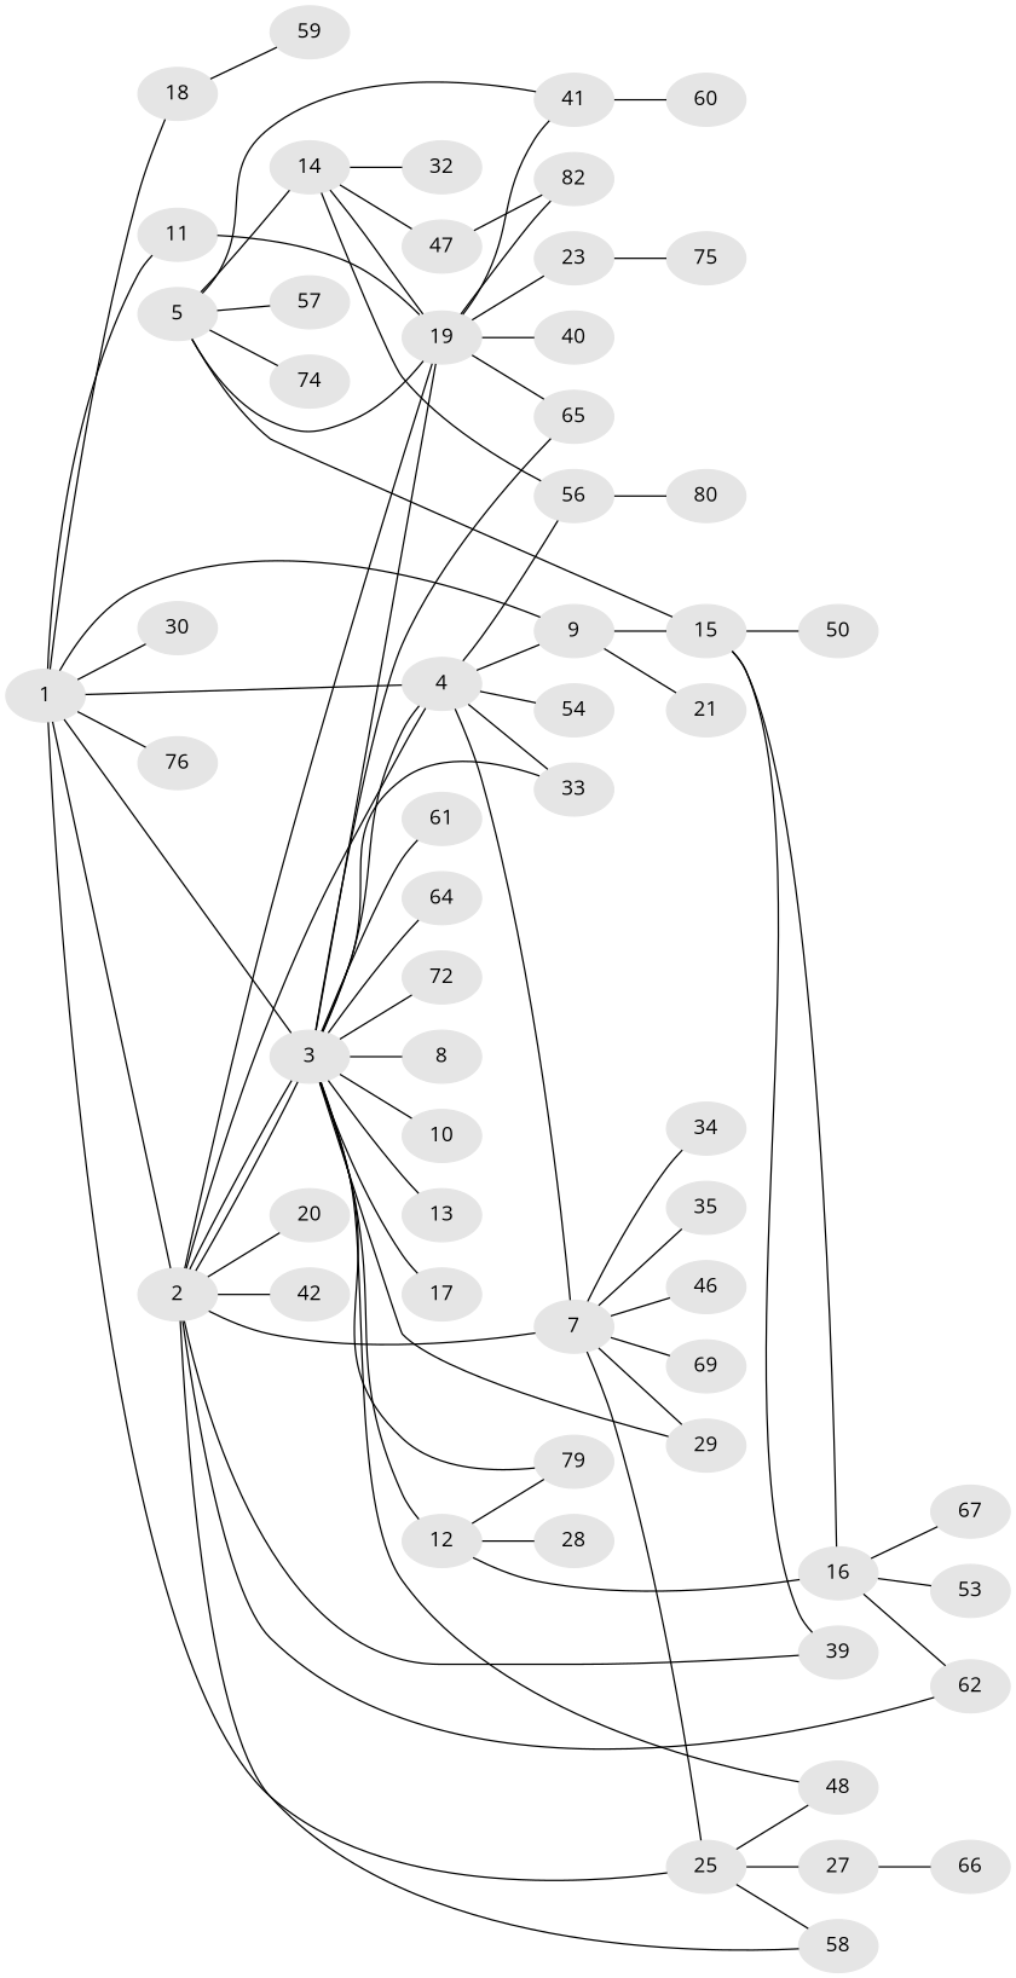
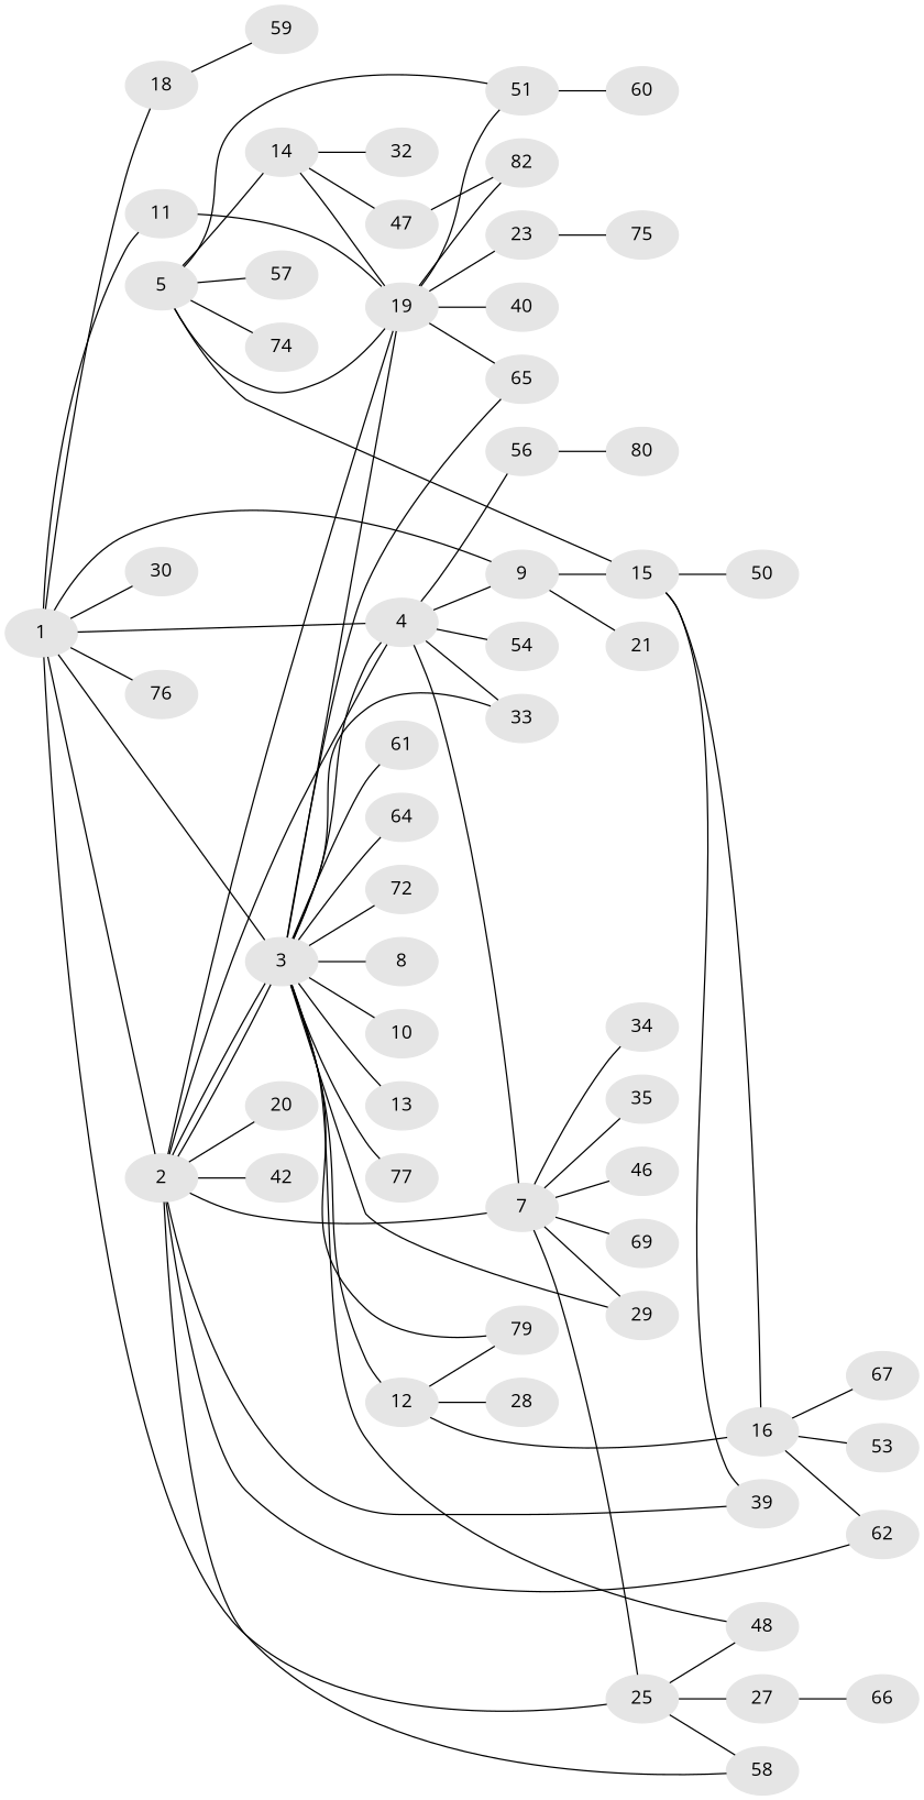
  graph {
    fontname="Open Sans"
    rankdir=LR
    node [color=gray90 fontname="Open Sans" style=filled]
    edge [fontname="Open Sans"]
    1 [super="+31"]
    2 [super="+71"]
    3 [super="+38"]
    4 [super="+6"]
    9 [super="+70"]
    11
    18
    25 [super="+73"]
    30
    76
    7 [super="+43"]
    19 [super="+45"]
    20
    39 [super="+81"]
    42
    58
    62
    8
    10 [super="+52"]
    12
    13
-   17
+   17 [label=77]
    29
    33
    48
    61
    64
    72
    79
    65
    54 [super="+63"]
    56
    5 [super="+44"]
    14 [super="+68"]
    15 [super="+26"]
-   41
+   41 [label=51]
    57
    74
    21
    59
    27 [super="+51"]
    34
    35
    46
    69 [super="+77"]
    40
    82
    23 [super="+37"]
    16 [super="+24"]
    28 [super="+55"]
    80
    32
    47
    50
    60
    53
    67
    75
    66
    1 -- 2
    1 -- 3
    1 -- 4
    1 -- 9
    1 -- 11
    1 -- 18
    1 -- 25
    1 -- 30
    1 -- 76
    2 -- 3
    2 -- 3
    2 -- 4
    2 -- 7 [weight=3]
    2 -- 19
    2 -- 20
    2 -- 39
    2 -- 42
    2 -- 58
    2 -- 62
    3 -- 4
    3 -- 19 [weight=2]
    3 -- 8
    3 -- 10
    3 -- 12
    3 -- 13
    3 -- 17
    3 -- 29
    3 -- 33
    3 -- 48
    3 -- 61
    3 -- 64
    3 -- 72
    3 -- 79
    3 -- 65
    4 -- 9
    4 -- 7
    4 -- 33
    4 -- 54
    4 -- 56
    9 -- 15
    9 -- 21
    11 -- 19
    18 -- 59
    25 -- 58
    25 -- 48
    25 -- 27
    7 -- 25
    7 -- 29
    7 -- 34
    7 -- 35
    7 -- 46
    7 -- 69
    19 -- 65
    19 -- 41
    19 -- 40
    19 -- 82
    19 -- 23
    12 -- 79
    12 -- 16
    12 -- 28
    56 -- 80
    5 -- 19
    5 -- 14
    5 -- 15
    5 -- 41 [weight=2]
    5 -- 57
    5 -- 74
    14 -- 19
-   14 -- 56
    14 -- 32
    14 -- 47
    15 -- 39
    15 -- 16
    15 -- 50
    41 -- 60
    27 -- 66
    23 -- 75
    16 -- 62
    16 -- 53
    16 -- 67
    47 -- 82
  }
